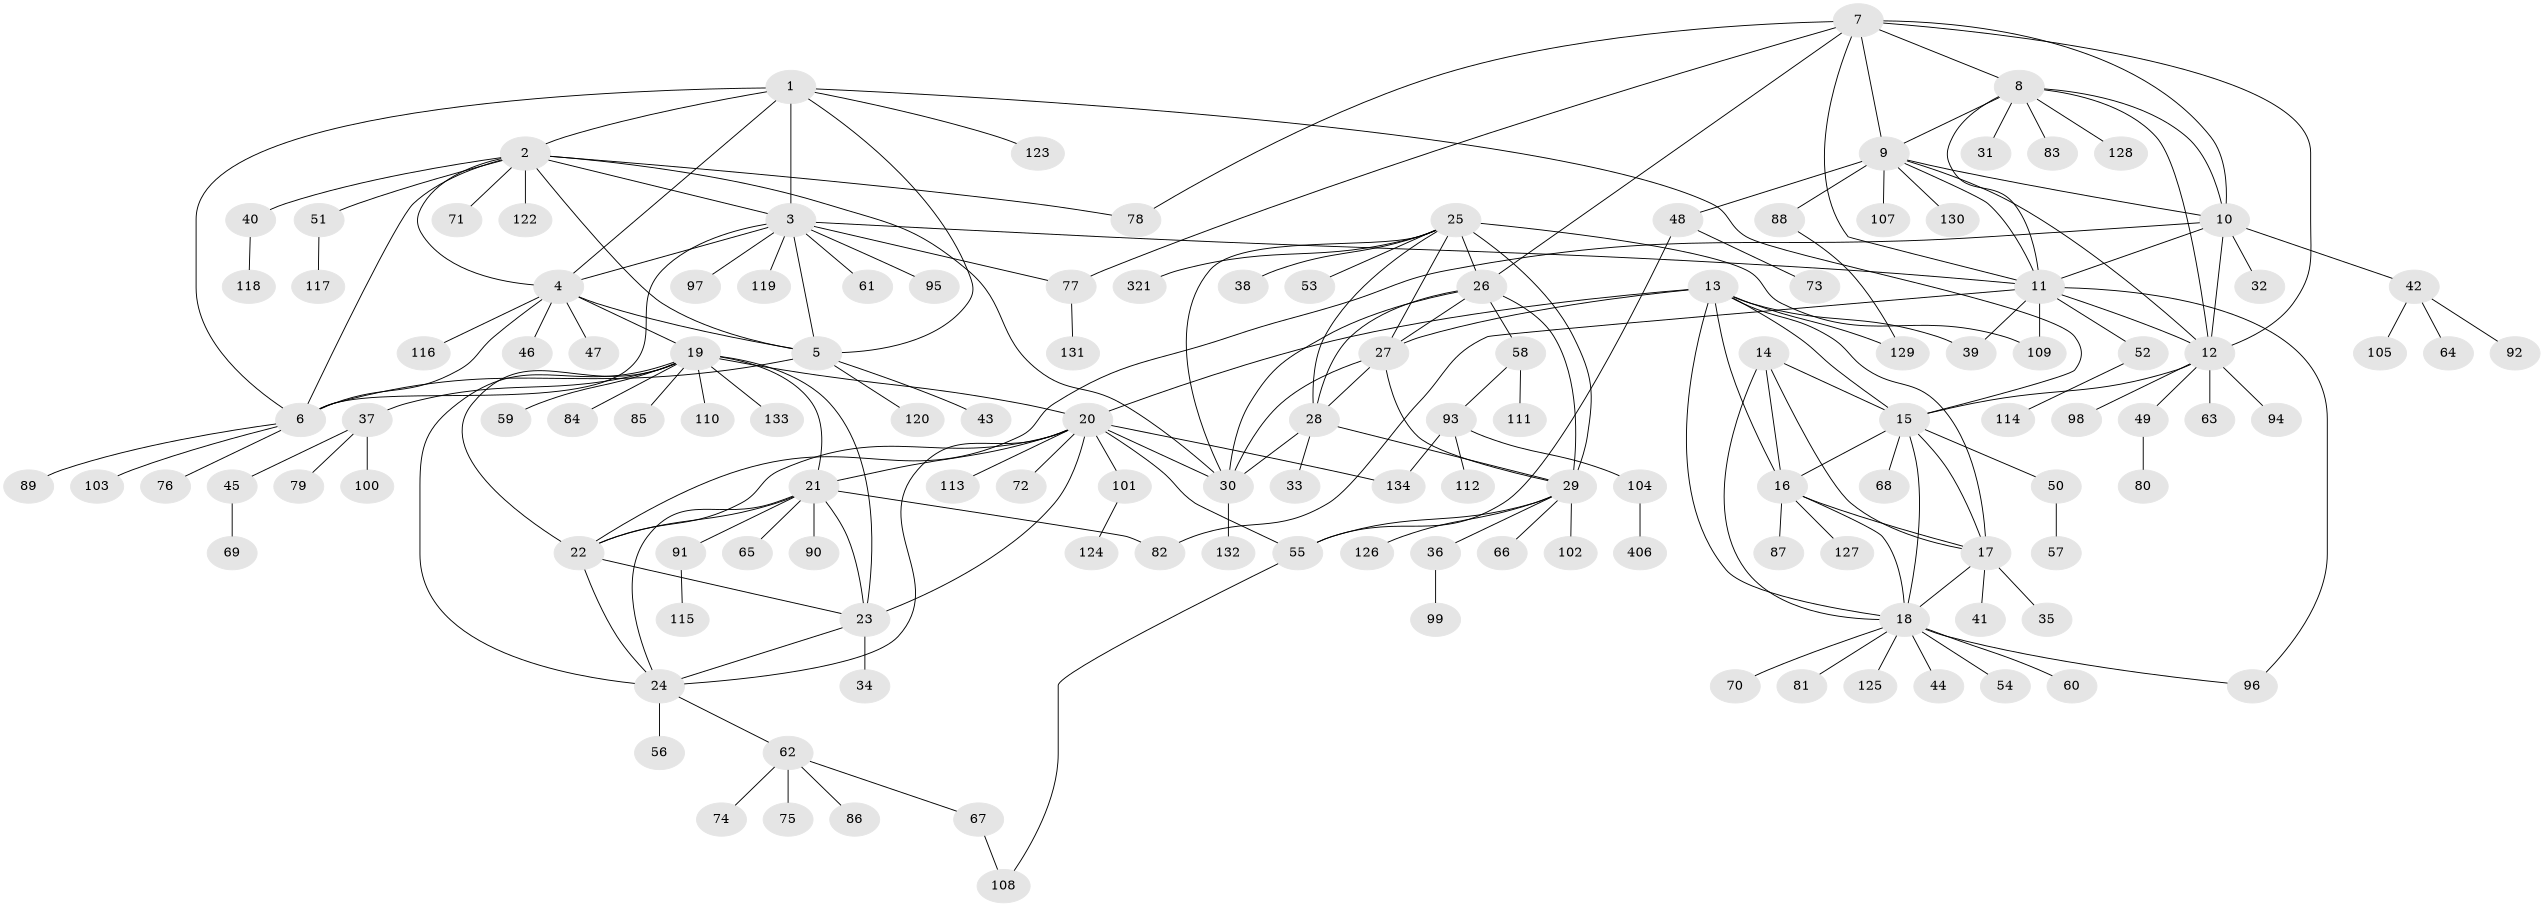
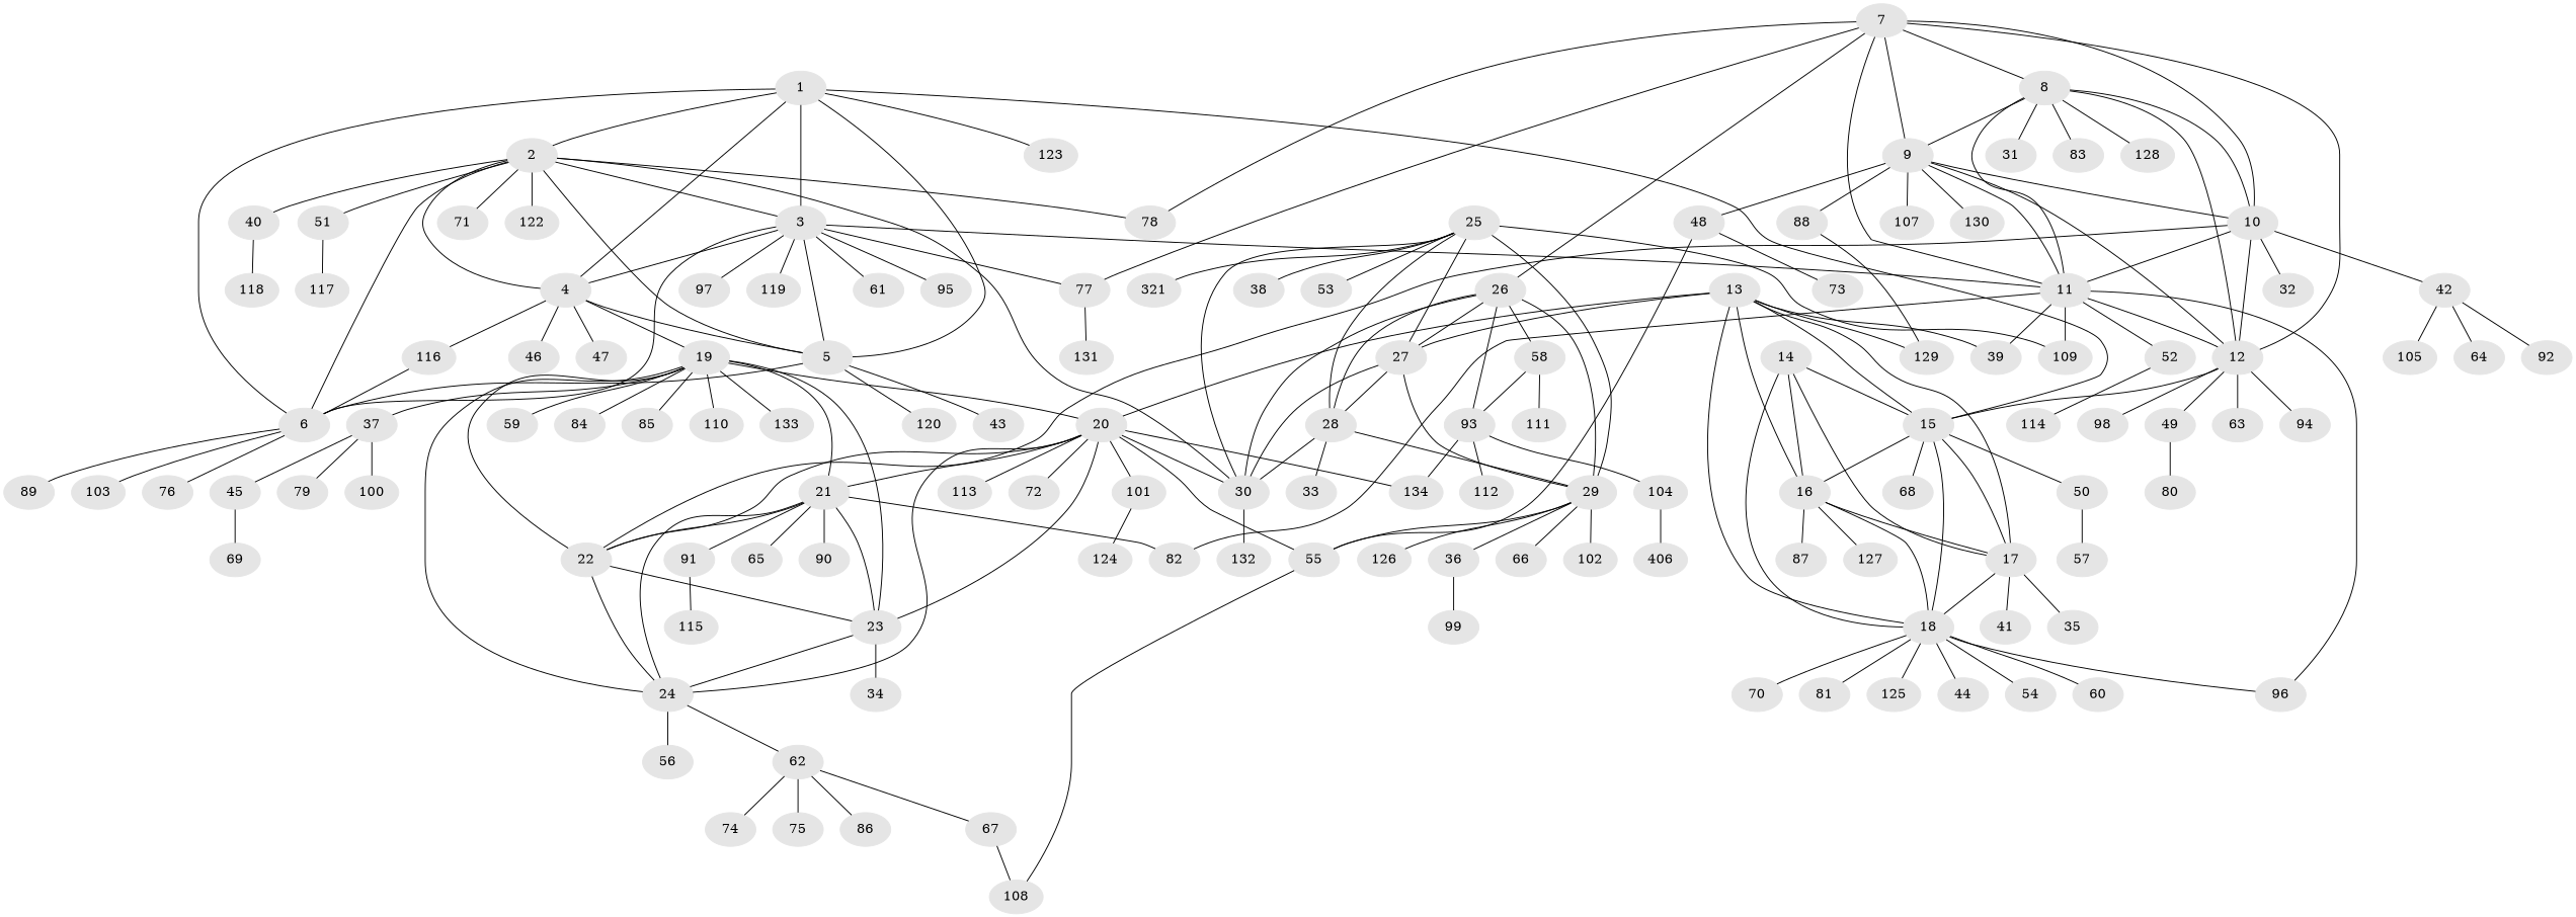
  graph {
    node [color=gray90 style=filled]
    1
    2
    3
    4
    5
    6
    15
    123
    30
    40
    51
    71
    78
    122
    11
    61
    77
    95
    97
    119
    19
    46
    47
    116
    43
    120
    76
    89
    103
    16
    17
    18
    50
    68
    132
    118
    117
    12
    39
    52
    82
    96
    109
    131
    22
    20
    21
    23
    24
    37
    59
    84
    85
    110
    133
    7
    8
    9
    10
    26
    31
    83
    128
    48
    88
    107
    130
    32
    42
    49
    63
    94
    98
    27
    28
    29
    58
    55
    73
    129
    64
    92
    105
    114
    80
    13
    14
    87
    127
    35
    41
    44
    54
    60
    70
    81
    125
    72
    101
    113
    134
    57
    65
    90
    91
    34
    56
    62
    45
    79
    100
    108
    124
    115
    67
    74
    75
    86
    25
    38
    53
    n122 [label=321]
    33
    36
    66
    102
    126
    93
    111
    99
    69
    104
    112
    n134 [label=406]
    1 -- 2
    1 -- 3
    1 -- 4
    1 -- 5
    1 -- 6
    1 -- 15
    1 -- 123
    2 -- 3
    2 -- 4
    2 -- 5
    2 -- 6
    2 -- 30
    2 -- 40
    2 -- 51
    2 -- 71
    2 -- 78
    2 -- 122
    3 -- 4
    3 -- 5
    3 -- 6
    3 -- 11
    3 -- 61
    3 -- 77
    3 -- 95
    3 -- 97
    3 -- 119
    4 -- 5
-   4 -- 6
+   116 -- 6
    4 -- 19
    4 -- 46
    4 -- 47
    4 -- 116
    5 -- 6
    5 -- 43
    5 -- 120
    6 -- 76
    6 -- 89
    6 -- 103
    15 -- 16
    15 -- 17
    15 -- 18
    15 -- 50
    15 -- 68
    30 -- 132
    40 -- 118
    51 -- 117
    11 -- 12
    11 -- 39
    11 -- 52
    11 -- 82
    11 -- 96
    11 -- 109
    77 -- 131
    19 -- 22
    19 -- 20
    19 -- 21
    19 -- 23
    19 -- 24
    19 -- 37
    19 -- 59
    19 -- 84
    19 -- 85
    19 -- 110
    19 -- 133
    16 -- 17
    16 -- 18
    16 -- 87
    16 -- 127
    17 -- 18
    17 -- 35
    17 -- 41
    18 -- 96
    18 -- 44
    18 -- 54
    18 -- 60
    18 -- 70
    18 -- 81
    18 -- 125
    50 -- 57
    12 -- 15
    12 -- 49
    12 -- 63
    12 -- 94
    12 -- 98
    52 -- 114
    22 -- 23
    22 -- 24
    20 -- 30
    20 -- 22
    20 -- 21
    20 -- 23
    20 -- 24
    20 -- 55
    20 -- 72
    20 -- 101
    20 -- 113
    20 -- 134
    21 -- 82
    21 -- 22
    21 -- 23
    21 -- 24
    21 -- 65
    21 -- 90
    21 -- 91
    23 -- 24
    23 -- 34
    24 -- 56
    24 -- 62
    37 -- 45
    37 -- 79
    37 -- 100
    7 -- 78
    7 -- 11
    7 -- 77
    7 -- 12
    7 -- 8
    7 -- 9
    7 -- 10
    7 -- 26
    8 -- 11
    8 -- 12
    8 -- 9
    8 -- 10
    8 -- 31
    8 -- 83
    8 -- 128
    9 -- 11
    9 -- 12
    9 -- 10
    9 -- 48
    9 -- 88
    9 -- 107
    9 -- 130
    10 -- 11
    10 -- 12
    10 -- 22
    10 -- 32
    10 -- 42
    26 -- 30
    26 -- 27
    26 -- 28
    26 -- 29
    26 -- 58
    48 -- 55
    48 -- 73
    88 -- 129
    42 -- 64
    42 -- 92
    42 -- 105
    49 -- 80
    27 -- 30
    27 -- 28
    27 -- 29
    28 -- 30
    28 -- 29
    28 -- 33
    29 -- 55
    29 -- 36
    29 -- 66
    29 -- 102
    29 -- 126
    58 -- 93
    58 -- 111
    55 -- 108
    13 -- 15
    13 -- 16
    13 -- 17
    13 -- 18
    13 -- 39
    13 -- 20
    13 -- 27
    13 -- 129
    14 -- 15
    14 -- 16
    14 -- 17
    14 -- 18
    101 -- 124
    91 -- 115
    62 -- 67
    62 -- 74
    62 -- 75
    62 -- 86
    45 -- 69
    67 -- 108
    25 -- 30
    25 -- 109
-   25 -- 26
+   93 -- 26
    25 -- 27
    25 -- 28
    25 -- 29
    25 -- 38
    25 -- 53
    25 -- n122
    36 -- 99
    93 -- 134
    93 -- 104
    93 -- 112
    104 -- n134
  }
